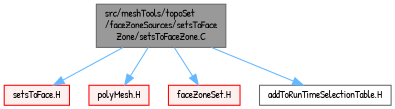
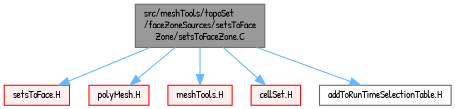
  digraph {
    fontname="Patrick Hand"
    node [color=red fillcolor="#FFF0F0" fontname="Patrick Hand" fontsize=10 shape=box style=filled]
    edge [color=steelblue1 fontname="Patrick Hand" fontsize=10 labelfontname=Helvetica labelfontsize=10 style=solid]
    n1 [color=gray40 fillcolor=grey60 fontcolor=black height=0.2 label="src/meshTools/topoSet\l/faceZoneSources/setsToFace\lZone/setsToFaceZone.C" width=0.4]
    n2 [height=0.2 label="setsToFace.H" width=0.4]
    n3 [height=0.2 label="polyMesh.H" width=0.4]
-   n4 [height=0.2 label="faceZoneSet.H" width=0.4]
+   n4 [height=0.2 label="meshTools.H" width=0.4]
+   n5 [height=0.2 label="cellSet.H" width=0.4]
    n6 [color=grey40 fillcolor=white height=0.2 label="addToRunTimeSelectionTable.H" width=0.4]
    n1 -> n2
    n1 -> n3
    n1 -> n4
+   n1 -> n5
    n1 -> n6
  }
